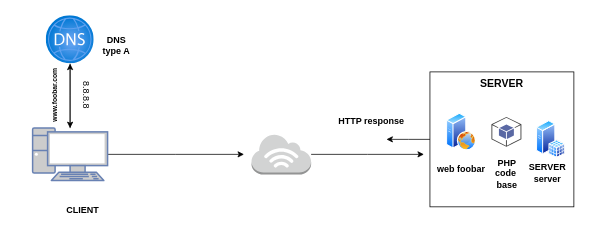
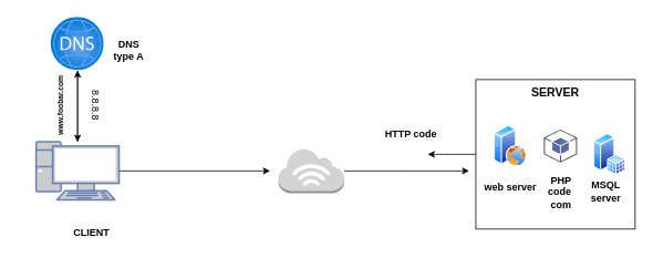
  <mxCell id="0" />
  <mxCell id="1" parent="0" />
  <mxCell id="2" value="" style="image;aspect=fixed;perimeter=ellipsePerimeter;html=1;align=center;shadow=0;dashed=0;spacingTop=3;image=img/lib/active_directory/web_server.svg;" vertex="1" parent="1"><mxGeometry x="595" y="150" width="40" height="50" as="geometry" /></mxCell>
  <mxCell id="3" value="" style="image;aspect=fixed;perimeter=ellipsePerimeter;html=1;align=center;shadow=0;dashed=0;spacingTop=3;image=img/lib/active_directory/sql_server.svg;" vertex="1" parent="1"><mxGeometry x="715" y="160" width="38.5" height="50" as="geometry" /></mxCell>
  <mxCell id="4" value="" style="edgeStyle=orthogonalEdgeStyle;rounded=0;orthogonalLoop=1;jettySize=auto;html=1;" edge="1" parent="1" source="6" target="15"><mxGeometry relative="1" as="geometry" /></mxCell>
  <mxCell id="5" value="" style="edgeStyle=orthogonalEdgeStyle;rounded=0;orthogonalLoop=1;jettySize=auto;html=1;" edge="1" parent="1" source="6"><mxGeometry relative="1" as="geometry"><mxPoint x="325" y="205" as="targetPoint" /></mxGeometry></mxCell>
  <mxCell id="6" value="" style="fontColor=#0066CC;verticalAlign=top;verticalLabelPosition=bottom;labelPosition=center;align=center;html=1;outlineConnect=0;fillColor=#CCCCCC;strokeColor=#6881B3;gradientColor=none;gradientDirection=north;strokeWidth=2;shape=mxgraph.networks.pc;" vertex="1" parent="1"><mxGeometry x="43" y="170" width="100" height="70" as="geometry" /></mxCell>
  <mxCell id="7" style="edgeStyle=orthogonalEdgeStyle;rounded=0;orthogonalLoop=1;jettySize=auto;html=1;" edge="1" parent="1" source="8"><mxGeometry relative="1" as="geometry"><mxPoint x="515" y="185" as="targetPoint" /></mxGeometry></mxCell>
  <mxCell id="8" value="SERVER" style="rounded=0;whiteSpace=wrap;html=1;fillColor=none;gradientColor=default;verticalAlign=top;fontSize=14;fontStyle=1" vertex="1" parent="1"><mxGeometry x="573" y="95" width="192" height="180" as="geometry" /></mxCell>
- <mxCell id="9" value="web foobar" style="rounded=0;whiteSpace=wrap;html=1;fontStyle=1;fillColor=none;strokeColor=none;" vertex="1" parent="1"><mxGeometry x="575" y="210" width="80" height="30" as="geometry" /></mxCell>
- <mxCell id="10" value="SERVER&lt;div&gt;server&lt;/div&gt;" style="rounded=0;whiteSpace=wrap;html=1;fillColor=none;strokeColor=none;fontStyle=1" vertex="1" parent="1"><mxGeometry x="695" y="200" width="70" height="60" as="geometry" /></mxCell>
+ <mxCell id="9" value="web server" style="rounded=0;whiteSpace=wrap;html=1;fontStyle=1;fillColor=none;strokeColor=none;" vertex="1" parent="1"><mxGeometry x="575" y="210" width="80" height="30" as="geometry" /></mxCell>
+ <mxCell id="10" value="MSQL&lt;div&gt;server&lt;/div&gt;" style="rounded=0;whiteSpace=wrap;html=1;fillColor=none;strokeColor=none;fontStyle=1" vertex="1" parent="1"><mxGeometry x="695" y="200" width="70" height="60" as="geometry" /></mxCell>
  <mxCell id="11" value="CLIENT" style="rounded=0;whiteSpace=wrap;html=1;fontStyle=1;fillColor=none;strokeColor=none;" vertex="1" parent="1"><mxGeometry x="85" y="260" width="50" height="40" as="geometry" /></mxCell>
  <mxCell id="12" value="" style="outlineConnect=0;dashed=0;verticalLabelPosition=bottom;verticalAlign=top;align=center;html=1;shape=mxgraph.aws3.android;fillColor=#5A69A4;gradientColor=none;" vertex="1" parent="1"><mxGeometry x="655" y="155" width="40" height="40" as="geometry" /></mxCell>
- <mxCell id="13" value="PHP&lt;div&gt;code&amp;nbsp;&lt;/div&gt;&lt;div&gt;base&lt;/div&gt;" style="rounded=0;whiteSpace=wrap;html=1;fontStyle=1;fillColor=none;strokeColor=none;" vertex="1" parent="1"><mxGeometry x="656" y="201" width="40" height="59" as="geometry" /></mxCell>
+ <mxCell id="13" value="PHP&lt;div&gt;code&amp;nbsp;&lt;/div&gt;&lt;div&gt;com&lt;/div&gt;" style="rounded=0;whiteSpace=wrap;html=1;fontStyle=1;fillColor=none;strokeColor=none;" vertex="1" parent="1"><mxGeometry x="656" y="201" width="40" height="59" as="geometry" /></mxCell>
  <mxCell id="14" style="edgeStyle=orthogonalEdgeStyle;rounded=0;orthogonalLoop=1;jettySize=auto;html=1;" edge="1" parent="1" source="15"><mxGeometry relative="1" as="geometry"><mxPoint x="93" y="170" as="targetPoint" /></mxGeometry></mxCell>
  <mxCell id="15" value="" style="image;aspect=fixed;html=1;points=[];align=center;fontSize=12;image=img/lib/azure2/networking/DNS_Zones.svg;" vertex="1" parent="1"><mxGeometry x="61" y="20" width="64" height="64" as="geometry" /></mxCell>
  <mxCell id="16" value="" style="edgeStyle=orthogonalEdgeStyle;rounded=0;orthogonalLoop=1;jettySize=auto;html=1;" edge="1" parent="1" source="17"><mxGeometry relative="1" as="geometry"><mxPoint x="565" y="205" as="targetPoint" /></mxGeometry></mxCell>
  <mxCell id="17" value="" style="outlineConnect=0;dashed=0;verticalLabelPosition=bottom;verticalAlign=top;align=center;html=1;shape=mxgraph.aws3.internet_3;fillColor=#D2D3D3;gradientColor=none;" vertex="1" parent="1"><mxGeometry x="335" y="178" width="79.5" height="54" as="geometry" /></mxCell>
- <mxCell id="18" value="HTTP response" style="rounded=0;whiteSpace=wrap;html=1;fontStyle=1;fillColor=none;strokeColor=none;" vertex="1" parent="1"><mxGeometry x="435" y="143" width="120" height="35" as="geometry" /></mxCell>
+ <mxCell id="18" value="HTTP code" style="rounded=0;whiteSpace=wrap;html=1;fontStyle=1;fillColor=none;strokeColor=none;" vertex="1" parent="1"><mxGeometry x="435" y="143" width="120" height="35" as="geometry" /></mxCell>
  <mxCell id="19" value="www.foobar.com" style="rounded=0;whiteSpace=wrap;html=1;fontStyle=1;rotation=-90;fontSize=9;fillColor=none;strokeColor=none;" vertex="1" parent="1"><mxGeometry x="20" y="109" width="105" height="34" as="geometry" /></mxCell>
  <mxCell id="20" value="8.8.8.8" style="rounded=0;whiteSpace=wrap;html=1;rotation=90;fillColor=none;strokeColor=none;" vertex="1" parent="1"><mxGeometry x="55" y="96" width="120" height="60" as="geometry" /></mxCell>
  <mxCell id="21" value="DNS&lt;div&gt;type A&lt;/div&gt;" style="rounded=0;whiteSpace=wrap;html=1;fontStyle=1;fillColor=none;strokeColor=none;" vertex="1" parent="1"><mxGeometry x="95" y="30" width="120" height="60" as="geometry" /></mxCell>
